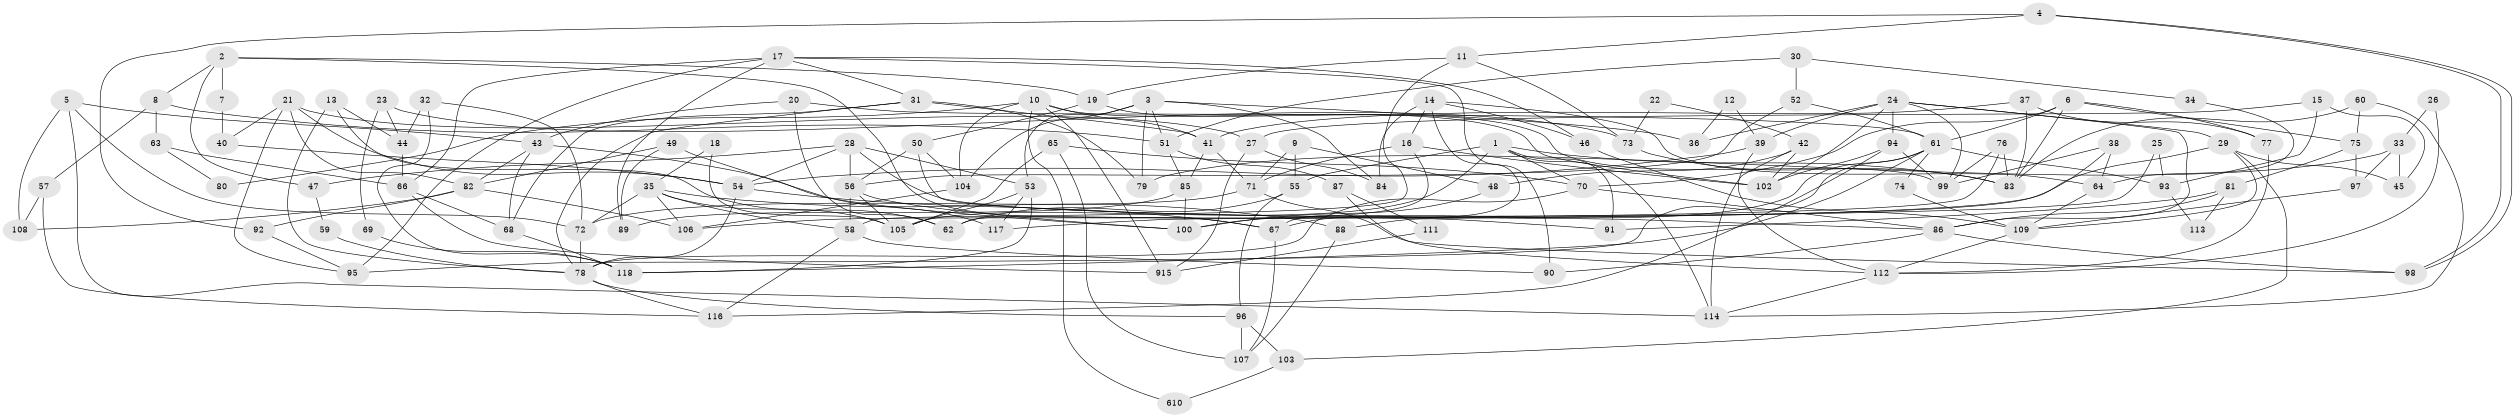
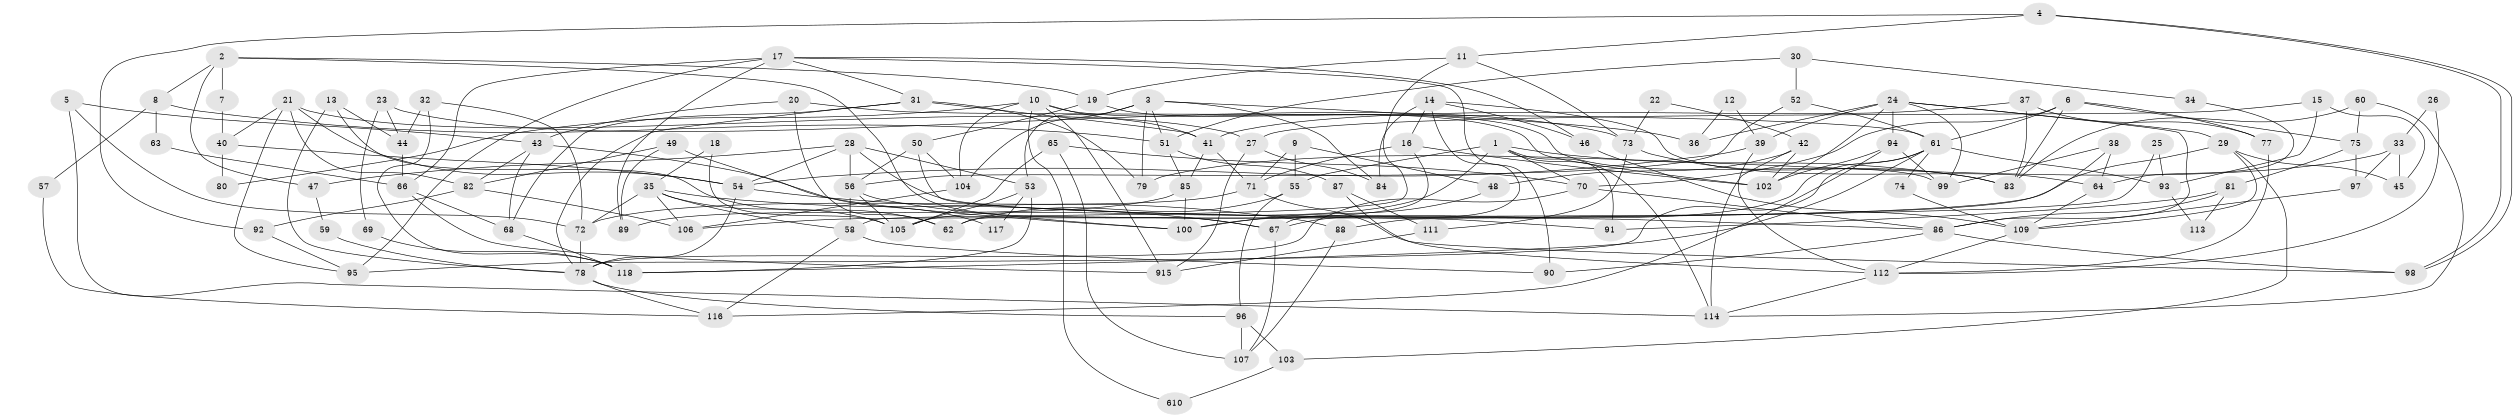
  graph {
    node [color=gray90 style=filled]
    1
    55
    70
    83
    91
    105
    114
    62
    96
    78
    86
    2
    7
    8
    19
    47
    67
    40
    51
    57
    63
    50
    99
    59
    107
    3
    36
    53
    79
    84
    104
    85
    87
    118
    117
    106
    4
    11
    92
    98
    58
    73
    95
    5
    43
    72
-   108
    82
    68
    100
    6
    61
    75
    77
    93
    74
    97
    81
    112
    80
    54
    116
    66
    9
    48
    71
    10
    41
    102
    n70 [label=610]
    n71 [label=915]
    90
    111
    12
    39
    13
    44
    14
    16
    46
    64
    109
    15
    27
    45
    113
    17
    31
    89
    18
    35
    88
    56
    20
    21
    22
    42
    23
    69
    24
    29
    94
    103
    25
    26
    33
    28
    30
    34
    52
    32
    37
    38
    49
    60
    65
-   76
    1 -- 55
    1 -- 70
    1 -- 83
    1 -- 91
    1 -- 105
    1 -- 114
    55 -- 62
    55 -- 96
    70 -- 78
    70 -- 86
    96 -- 107
    96 -- 103
    78 -- 96
    78 -- 116
    86 -- 98
    86 -- 90
    2 -- 7
    2 -- 8
    2 -- 19
    2 -- 47
    2 -- 67
    7 -- 40
    8 -- 51
    8 -- 57
    8 -- 63
    19 -- 50
    19 -- 99
    47 -- 59
    67 -- 107
-   63 -- 80
+   40 -- 80
    40 -- 54
    51 -- 85
    51 -- 87
-   57 -- 108
    57 -- 116
    63 -- 66
    50 -- 91
    50 -- 104
    50 -- 56
    59 -- 78
    3 -- 51
    3 -- 36
    3 -- 53
    3 -- 79
    3 -- 84
    3 -- 104
    53 -- 105
    53 -- 118
    53 -- 117
    104 -- 106
    85 -- 100
    85 -- 89
    87 -- 112
    87 -- 111
    4 -- 11
    4 -- 92
    4 -- 98
    4 -- 98
    11 -- 19
    11 -- 58
    11 -- 73
    92 -- 95
    58 -- 116
    58 -- 90
    73 -- 83
+   73 -- 111
    5 -- 114
    5 -- 43
    5 -- 72
-   5 -- 108
    43 -- 82
    43 -- 68
    43 -- 100
    72 -- 78
    82 -- 106
    82 -- 92
-   82 -- 108
    68 -- 118
    6 -- 70
    6 -- 83
    6 -- 61
    6 -- 75
    6 -- 77
    61 -- 67
    61 -- 118
    61 -- 95
    61 -- 93
    61 -- 74
    75 -- 97
    75 -- 81
    77 -- 112
    93 -- 113
    74 -- 109
    97 -- 109
    81 -- 91
    81 -- 86
    81 -- 113
    112 -- 114
    54 -- 78
    54 -- 67
    66 -- 68
    66 -- n71
    9 -- 55
    9 -- 48
    9 -- 71
    48 -- 100
    71 -- 98
    71 -- 72
    10 -- 104
    10 -- 80
    10 -- 41
    10 -- 102
    10 -- n70
    10 -- n71
    41 -- 85
    41 -- 71
    111 -- n71
    12 -- 36
    12 -- 39
    39 -- 112
    39 -- 54
    13 -- 62
    13 -- 78
    13 -- 44
    44 -- 66
    14 -- 67
    14 -- 84
    14 -- 16
    14 -- 46
    14 -- 64
    16 -- 62
    16 -- 71
    16 -- 102
    46 -- 109
    64 -- 109
    109 -- 112
    15 -- 93
    15 -- 27
    15 -- 45
    27 -- 84
    27 -- n71
    17 -- 95
    17 -- 66
    17 -- 90
    17 -- 46
    17 -- 31
    17 -- 89
    31 -- 78
    31 -- 79
    31 -- 68
    31 -- 41
    18 -- 105
    18 -- 35
    35 -- 105
    35 -- 106
    35 -- 58
    35 -- 72
    35 -- 88
    88 -- 107
    56 -- 105
    56 -- 58
    56 -- 100
    20 -- 62
    20 -- 43
    20 -- 61
    21 -- 40
    21 -- 95
    21 -- 82
    21 -- 54
    21 -- 27
    22 -- 73
    22 -- 42
    42 -- 114
    42 -- 48
    42 -- 102
    23 -- 73
    23 -- 44
    23 -- 69
    69 -- 118
    24 -- 86
    24 -- 99
    24 -- 36
    24 -- 102
    24 -- 39
    24 -- 29
    24 -- 94
    29 -- 106
    29 -- 109
    29 -- 45
    29 -- 103
    94 -- 99
    94 -- 116
    94 -- 102
    103 -- n70
    25 -- 93
    25 -- 88
    26 -- 112
    26 -- 33
    33 -- 79
    33 -- 97
    33 -- 45
    28 -- 86
    28 -- 47
    28 -- 53
    28 -- 54
    28 -- 56
    30 -- 51
    30 -- 34
    30 -- 52
    34 -- 64
    52 -- 61
    52 -- 56
    32 -- 118
    32 -- 72
    32 -- 44
    37 -- 83
    37 -- 77
    37 -- 41
    38 -- 99
    38 -- 100
    38 -- 64
    49 -- 117
    49 -- 82
    49 -- 89
    60 -- 83
    60 -- 114
    60 -- 75
    65 -- 70
    65 -- 105
    65 -- 107
-   76 -- 83
-   76 -- 99
-   76 -- 117
  }
